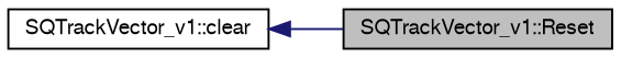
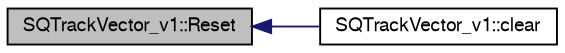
  digraph {
    rankdir=LR
    node [color=black fontname=FreeSans fontsize=10 shape=record]
    n1 [fillcolor=grey75 fontcolor=black height=0.2 label="SQTrackVector_v1::Reset" style=filled width=0.4]
    n2 [height=0.2 label="SQTrackVector_v1::clear" width=0.4]
-   n2 -> n1 [color=midnightblue dir=back fontname=FreeSans fontsize=10 labelfontname=FreeSans labelfontsize=10 style=solid]
+   n1 -> n2 [color=midnightblue dir=back fontname=FreeSans fontsize=10 labelfontname=FreeSans labelfontsize=10 style=solid]
  }
